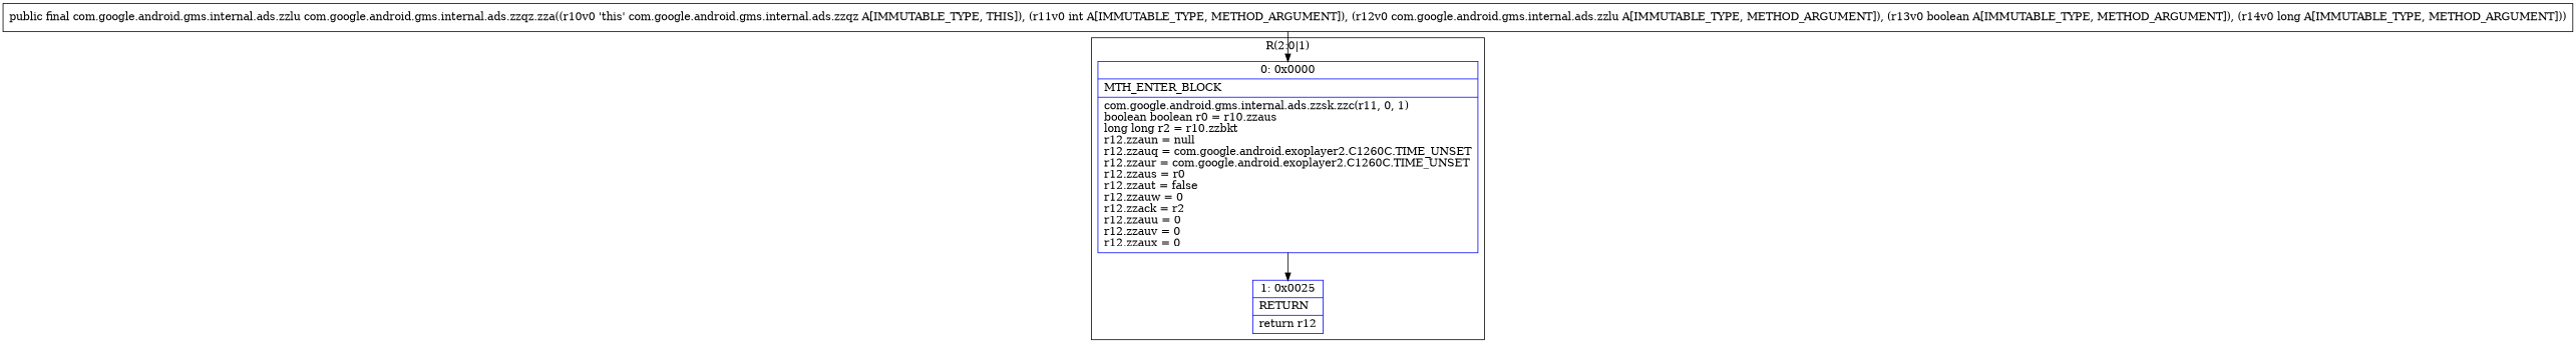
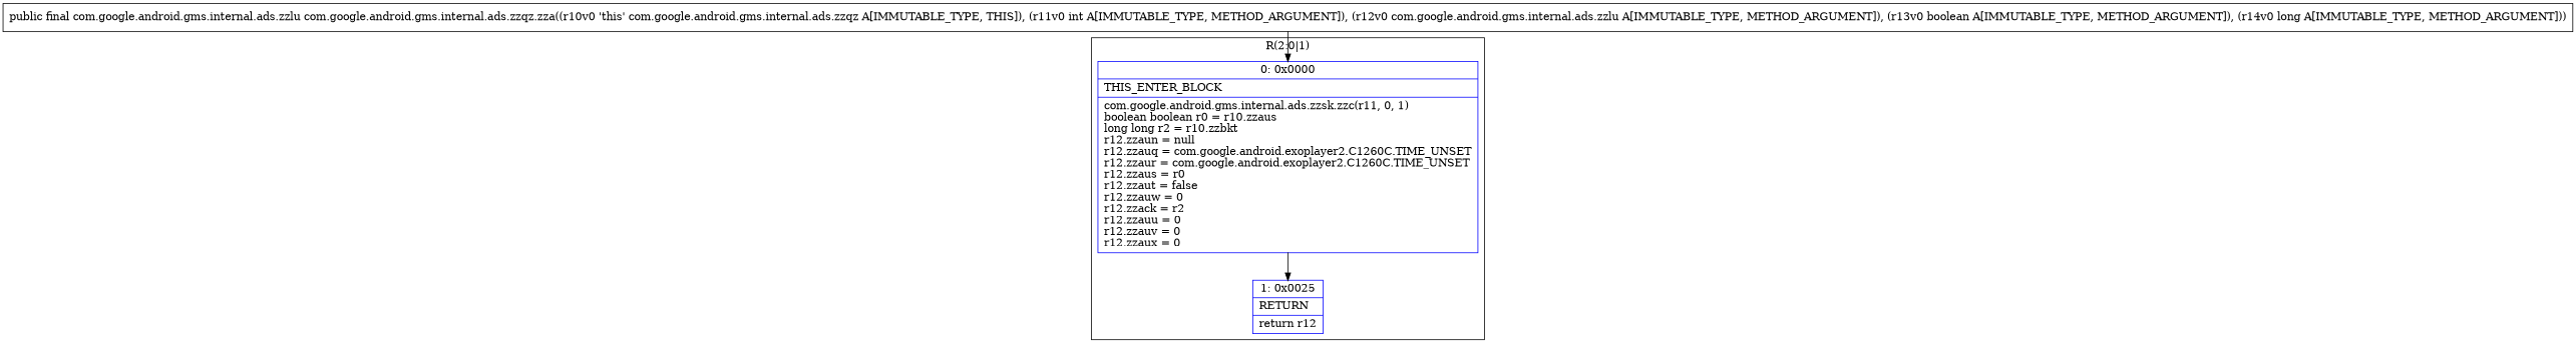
  digraph {
    node [color=blue shape=record]
-   n1 [label="{0\:\ 0x0000|MTH_ENTER_BLOCK\l|com.google.android.gms.internal.ads.zzsk.zzc(r11, 0, 1)\lboolean boolean r0 = r10.zzaus\llong long r2 = r10.zzbkt\lr12.zzaun = null\lr12.zzauq = com.google.android.exoplayer2.C1260C.TIME_UNSET\lr12.zzaur = com.google.android.exoplayer2.C1260C.TIME_UNSET\lr12.zzaus = r0\lr12.zzaut = false\lr12.zzauw = 0\lr12.zzack = r2\lr12.zzauu = 0\lr12.zzauv = 0\lr12.zzaux = 0\l}"]
+   n1 [label="{0\:\ 0x0000|THIS_ENTER_BLOCK\l|com.google.android.gms.internal.ads.zzsk.zzc(r11, 0, 1)\lboolean boolean r0 = r10.zzaus\llong long r2 = r10.zzbkt\lr12.zzaun = null\lr12.zzauq = com.google.android.exoplayer2.C1260C.TIME_UNSET\lr12.zzaur = com.google.android.exoplayer2.C1260C.TIME_UNSET\lr12.zzaus = r0\lr12.zzaut = false\lr12.zzauw = 0\lr12.zzack = r2\lr12.zzauu = 0\lr12.zzauv = 0\lr12.zzaux = 0\l}"]
    n2 [label="{1\:\ 0x0025|RETURN\l|return r12\l}"]
    n3 [label="{public final com.google.android.gms.internal.ads.zzlu com.google.android.gms.internal.ads.zzqz.zza((r10v0 'this' com.google.android.gms.internal.ads.zzqz A[IMMUTABLE_TYPE, THIS]), (r11v0 int A[IMMUTABLE_TYPE, METHOD_ARGUMENT]), (r12v0 com.google.android.gms.internal.ads.zzlu A[IMMUTABLE_TYPE, METHOD_ARGUMENT]), (r13v0 boolean A[IMMUTABLE_TYPE, METHOD_ARGUMENT]), (r14v0 long A[IMMUTABLE_TYPE, METHOD_ARGUMENT])) }" color=""]
    subgraph cluster_1 {
      label="R(2:0|1)"
      n1
      n2
    }
    n1 -> n2
    n3 -> n1
  }
